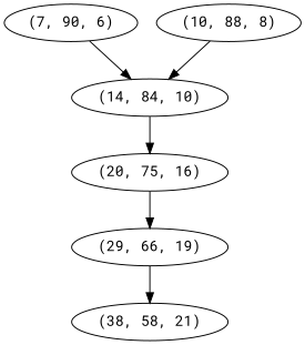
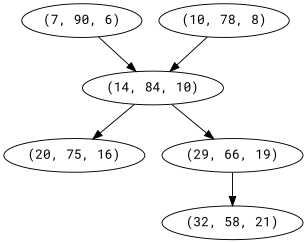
  digraph {
    fontname="Roboto Mono"
    node [fontname="Roboto Mono"]
    edge [fontname="Roboto Mono"]
    "(7, 90, 6)"
    "(14, 84, 10)"
-   "(10, 88, 8)"
+   "(10, 88, 8)" [label="(10, 78, 8)"]
    "(20, 75, 16)"
    n5 [label="(29, 66, 19)"]
-   "(32, 58, 21)" [label="(38, 58, 21)"]
+   "(32, 58, 21)"
    "(7, 90, 6)" -> "(14, 84, 10)"
    "(14, 84, 10)" -> "(20, 75, 16)"
    "(10, 88, 8)" -> "(14, 84, 10)"
-   "(20, 75, 16)" -> n5
+   "(14, 84, 10)" -> n5
    n5 -> "(32, 58, 21)"
  }
